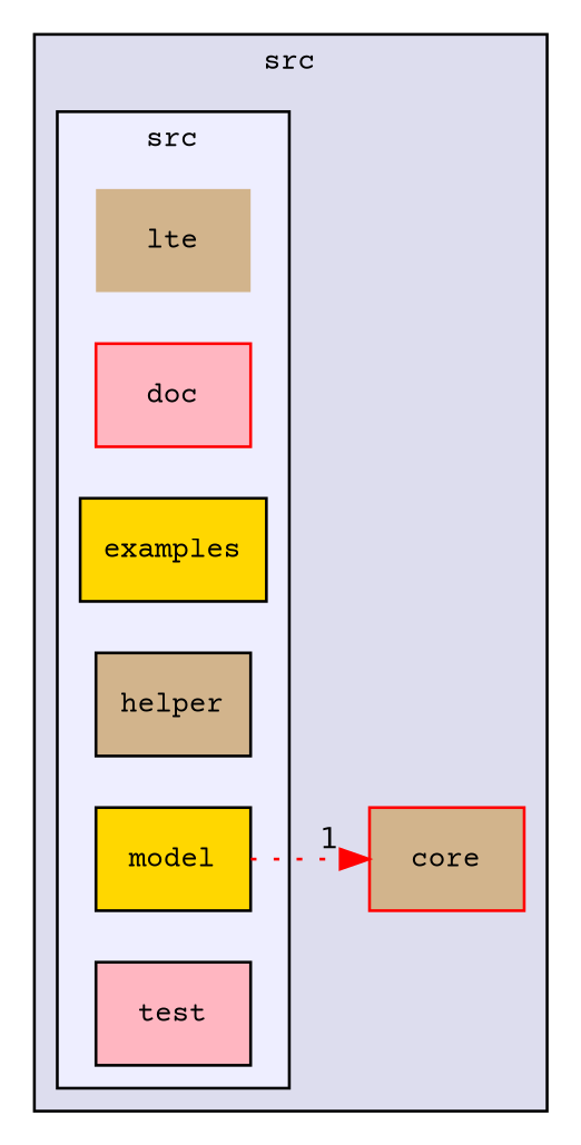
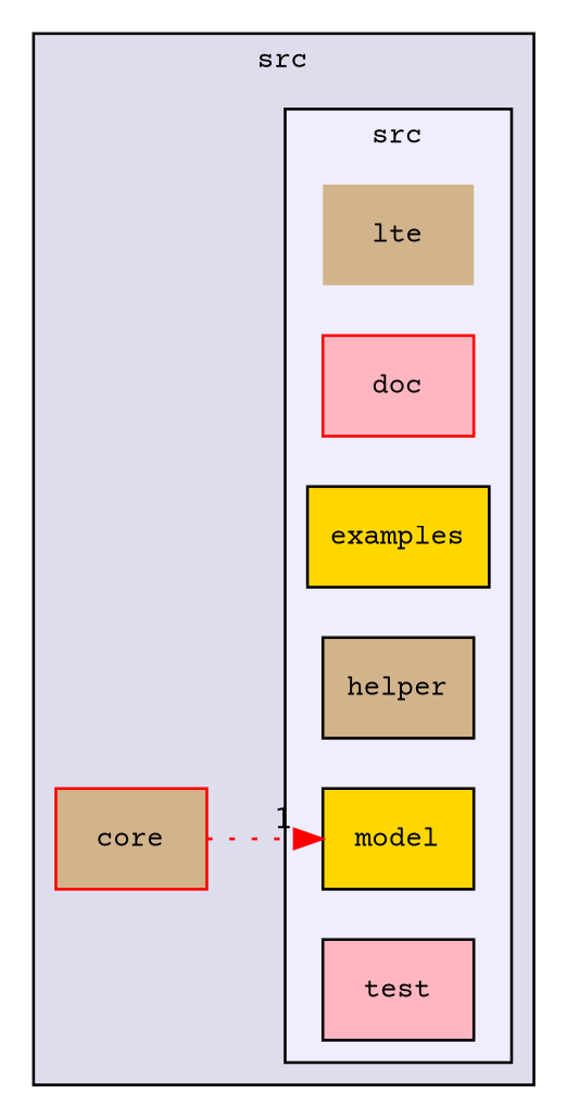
  digraph {
    compound=true
    rankdir=LR
    fontname="Courier Prime"
    node [fontname="Courier Prime" fontsize=10 shape=box style=filled fillcolor=tan]
    n1 [label=lte shape=plaintext]
    n2 [color=red fillcolor=lightpink label=doc]
    n3 [fillcolor=gold label=examples]
    n4 [label=helper]
    n5 [fillcolor=gold label=model]
    n6 [fillcolor=lightpink label=test]
    n7 [color=red label=core]
    subgraph cluster_1 {
      bgcolor="#ddddee"
      fontsize=10
      label=src
      pencolor=black
      n7
      subgraph cluster_2 {
        bgcolor="#eeeeff"
        fontsize=10
        pencolor=black
        n1
        n2
        n3
        n4
        n5
        n6
      }
    }
-   n5 -> n7 [headlabel=1 labeldistance=1.5 labelfontname=Helvetica labelfontsize=10 color=red style=dotted fontname="Courier Prime"]
+   n7 -> n5 [headlabel=1 labeldistance=1.5 labelfontname=Helvetica labelfontsize=10 color=red style=dotted fontname="Courier Prime"]
  }
